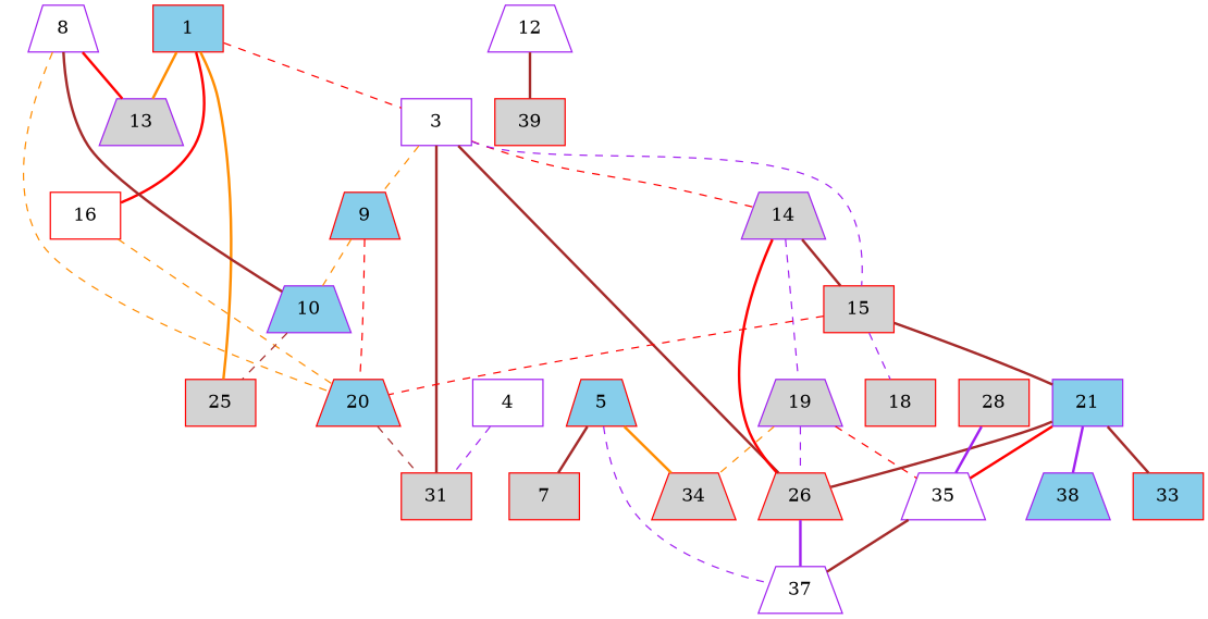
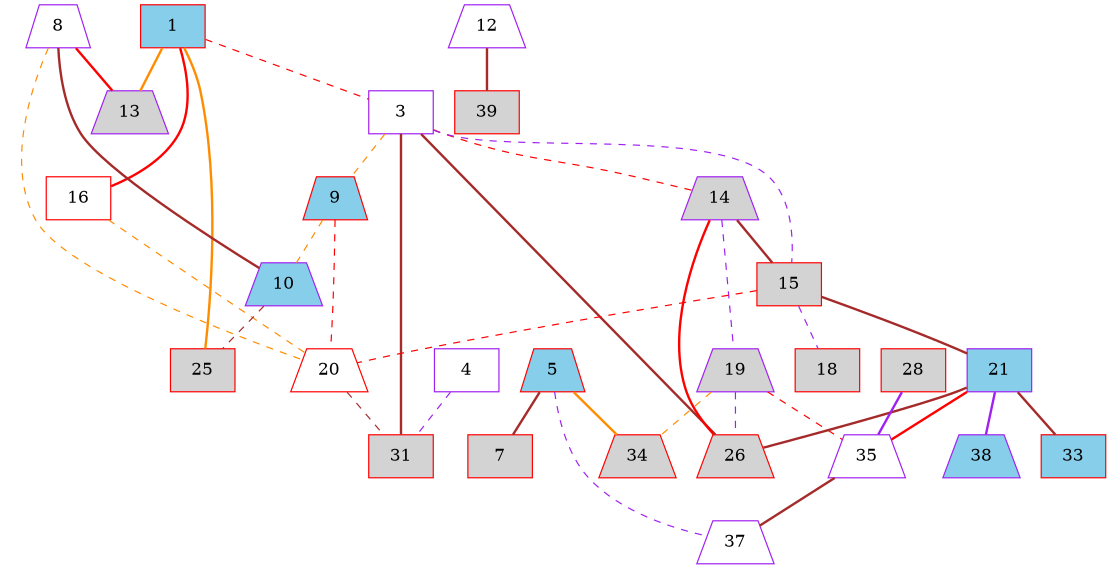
  graph {
    node [color=red fillcolor=lightgrey shape=trapezium style=filled]
    edge [color=brown style=bold weight=1.0]
    1 [fillcolor=skyblue shape=box]
    3 [color=purple fillcolor=white shape=box]
    13 [color=purple]
    16 [fillcolor=white shape=box]
    25 [shape=box]
    9 [fillcolor=skyblue]
    14 [color=purple]
    15 [shape=box]
    26
    31 [shape=box]
-   20 [fillcolor=skyblue]
+   20 [fillcolor=white]
    10 [color=purple fillcolor=skyblue]
    19 [color=purple]
    18 [shape=box]
    21 [color=purple fillcolor=skyblue shape=box]
    37 [color=purple fillcolor=white]
    4 [color=purple fillcolor=white shape=box]
    5 [fillcolor=skyblue]
    7 [shape=box]
    34
    8 [color=purple fillcolor=white]
    12 [color=purple fillcolor=white]
    39 [shape=box]
    35 [color=purple fillcolor=white]
    38 [color=purple fillcolor=skyblue]
    33 [fillcolor=skyblue shape=box]
    28 [shape=box]
    1 -- 3 [color=red style=dashed]
    1 -- 13 [color=darkorange weight=3.0]
    1 -- 16 [color=red]
    1 -- 25 [color=darkorange]
    3 -- 9 [color=darkorange style=dashed]
    3 -- 14 [color=red style=dashed]
    3 -- 15 [color=purple style=dashed]
    3 -- 26
    3 -- 31 [weight=2.0]
    16 -- 20 [color=darkorange style=dashed]
    9 -- 20 [color=red style=dashed]
    9 -- 10 [color=darkorange style=dashed]
    14 -- 15 [weight=3.0]
    14 -- 26 [color=red]
    14 -- 19 [color=purple style=dashed]
    15 -- 20 [color=red style=dashed]
    15 -- 18 [color=purple style=dashed]
    15 -- 21 [weight=2.0]
-   26 -- 37 [color=purple]
    20 -- 31 [style=dashed]
    10 -- 25 [style=dashed]
    19 -- 26 [color=purple style=dashed]
    19 -- 34 [color=darkorange style=dashed]
    19 -- 35 [color=red style=dashed]
    21 -- 26
    21 -- 35 [color=red]
    21 -- 38 [color=purple]
    21 -- 33
    4 -- 31 [color=purple style=dashed weight=2.0]
    5 -- 37 [color=purple style=dashed]
    5 -- 7
    5 -- 34 [color=darkorange]
    8 -- 13 [color=red]
    8 -- 20 [color=darkorange style=dashed]
    8 -- 10
    12 -- 39
    35 -- 37
    28 -- 35 [color=purple]
  }
